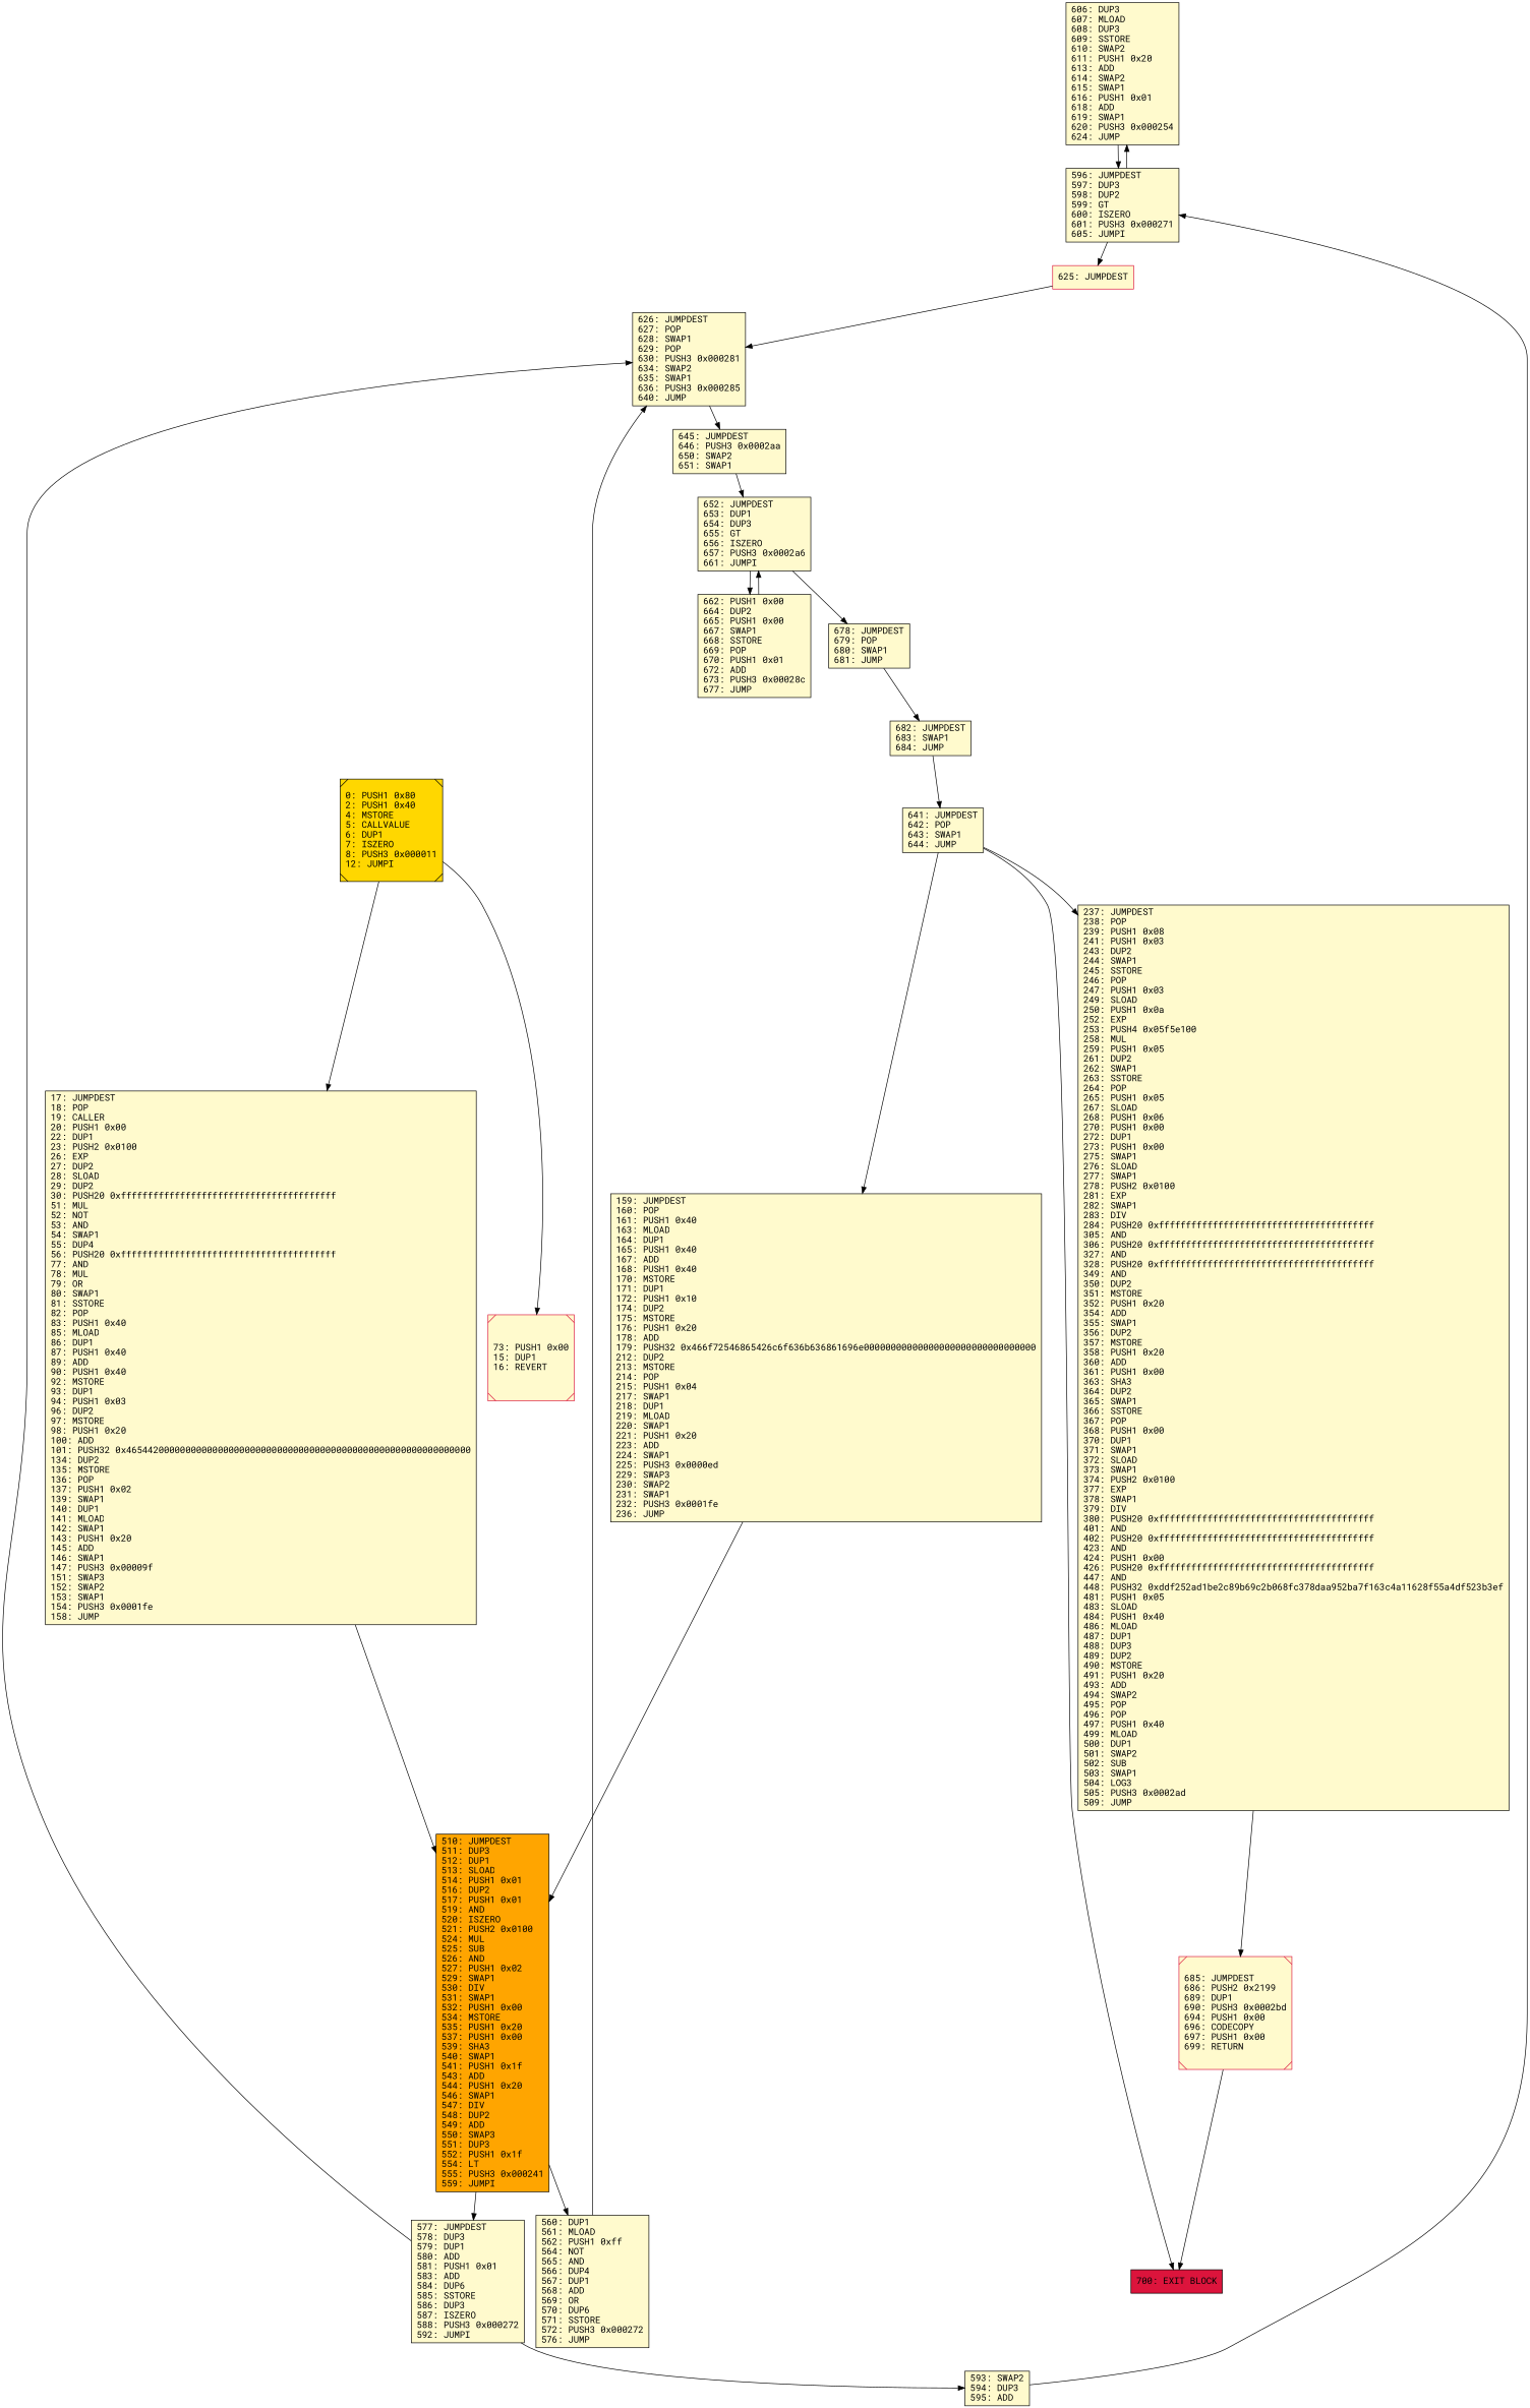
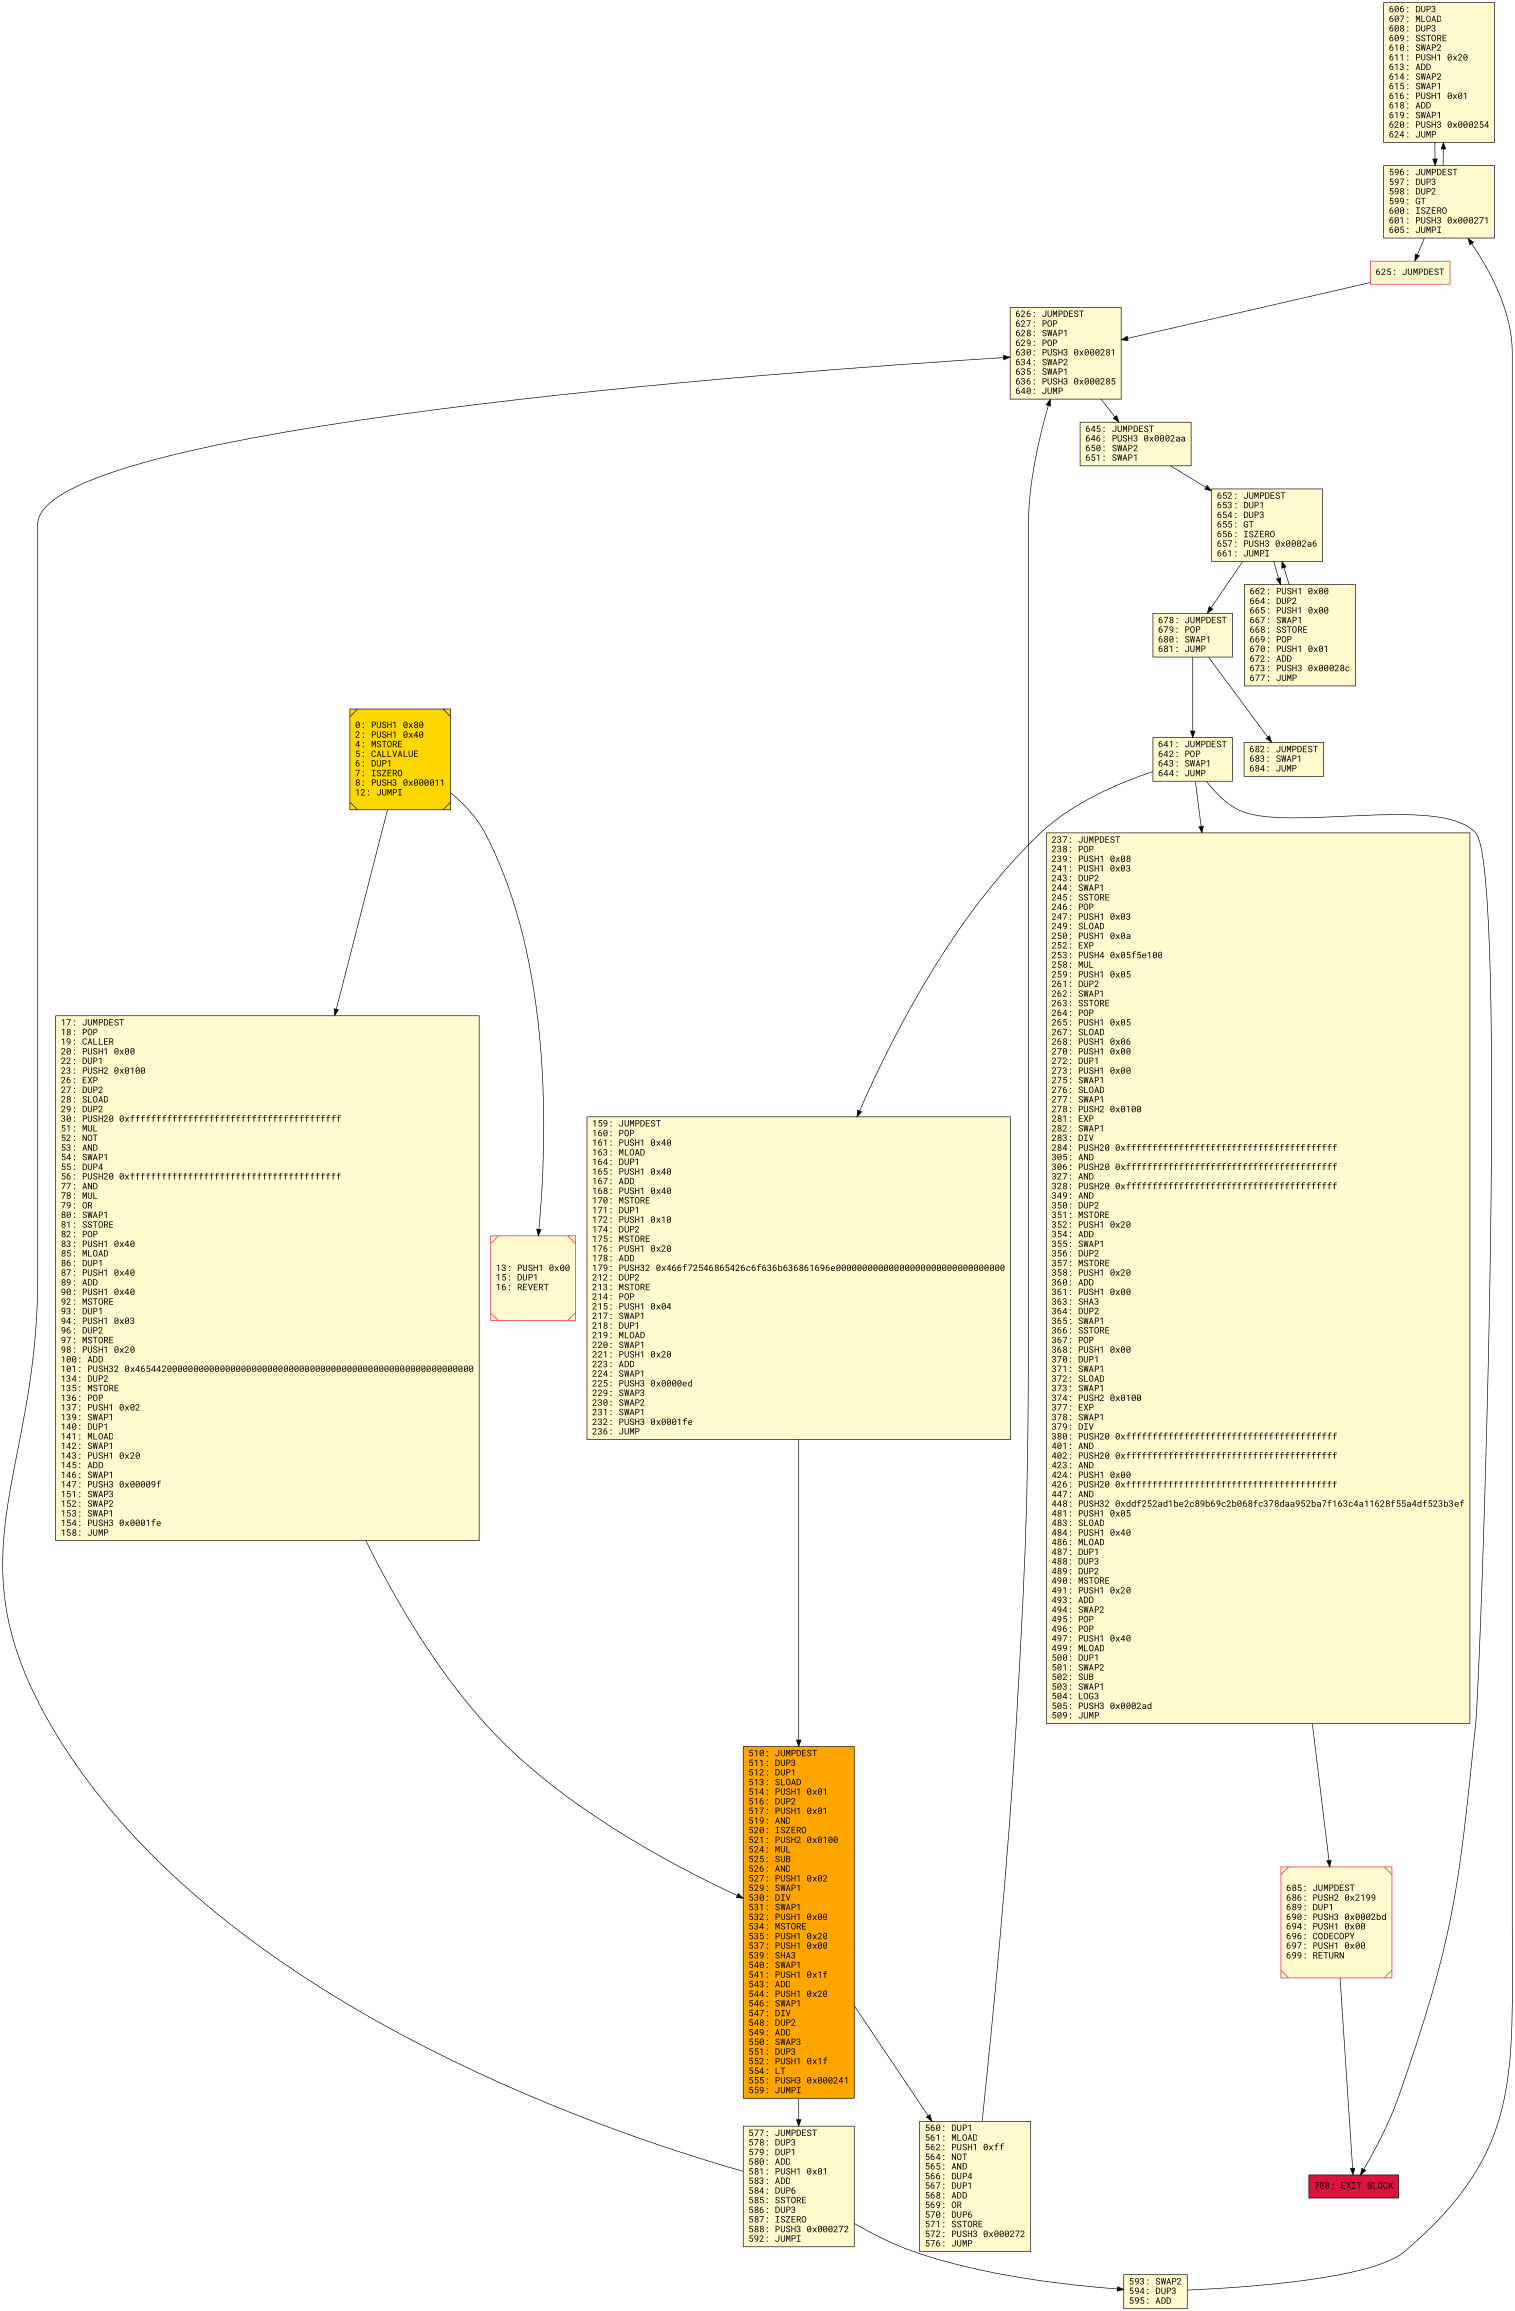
  digraph {
    fontname="Roboto Mono"
    rankdir=UD
    node [color=black fillcolor=lemonchiffon fontcolor=black fontname="Roboto Mono" shape=box style=filled]
    edge [fontname="Roboto Mono"]
    n1 [label="606: DUP3\l607: MLOAD\l608: DUP3\l609: SSTORE\l610: SWAP2\l611: PUSH1 0x20\l613: ADD\l614: SWAP2\l615: SWAP1\l616: PUSH1 0x01\l618: ADD\l619: SWAP1\l620: PUSH3 0x000254\l624: JUMP\l"]
    n2 [label="596: JUMPDEST\l597: DUP3\l598: DUP2\l599: GT\l600: ISZERO\l601: PUSH3 0x000271\l605: JUMPI\l"]
    n3 [color=crimson label="625: JUMPDEST\l"]
    n4 [label="652: JUMPDEST\l653: DUP1\l654: DUP3\l655: GT\l656: ISZERO\l657: PUSH3 0x0002a6\l661: JUMPI\l"]
    n5 [label="662: PUSH1 0x00\l664: DUP2\l665: PUSH1 0x00\l667: SWAP1\l668: SSTORE\l669: POP\l670: PUSH1 0x01\l672: ADD\l673: PUSH3 0x00028c\l677: JUMP\l"]
    n6 [label="678: JUMPDEST\l679: POP\l680: SWAP1\l681: JUMP\l"]
    n7 [label="682: JUMPDEST\l683: SWAP1\l684: JUMP\l"]
    n8 [label="645: JUMPDEST\l646: PUSH3 0x0002aa\l650: SWAP2\l651: SWAP1\l"]
-   n9 [color=crimson label="73: PUSH1 0x00\l15: DUP1\l16: REVERT\l" shape=Msquare]
+   n9 [color=crimson label="13: PUSH1 0x00\l15: DUP1\l16: REVERT\l" shape=Msquare]
    n10 [fillcolor=crimson label="700: EXIT BLOCK\l"]
    n11 [label="560: DUP1\l561: MLOAD\l562: PUSH1 0xff\l564: NOT\l565: AND\l566: DUP4\l567: DUP1\l568: ADD\l569: OR\l570: DUP6\l571: SSTORE\l572: PUSH3 0x000272\l576: JUMP\l"]
    n12 [label="626: JUMPDEST\l627: POP\l628: SWAP1\l629: POP\l630: PUSH3 0x000281\l634: SWAP2\l635: SWAP1\l636: PUSH3 0x000285\l640: JUMP\l"]
    n13 [label="17: JUMPDEST\l18: POP\l19: CALLER\l20: PUSH1 0x00\l22: DUP1\l23: PUSH2 0x0100\l26: EXP\l27: DUP2\l28: SLOAD\l29: DUP2\l30: PUSH20 0xffffffffffffffffffffffffffffffffffffffff\l51: MUL\l52: NOT\l53: AND\l54: SWAP1\l55: DUP4\l56: PUSH20 0xffffffffffffffffffffffffffffffffffffffff\l77: AND\l78: MUL\l79: OR\l80: SWAP1\l81: SSTORE\l82: POP\l83: PUSH1 0x40\l85: MLOAD\l86: DUP1\l87: PUSH1 0x40\l89: ADD\l90: PUSH1 0x40\l92: MSTORE\l93: DUP1\l94: PUSH1 0x03\l96: DUP2\l97: MSTORE\l98: PUSH1 0x20\l100: ADD\l101: PUSH32 0x4654420000000000000000000000000000000000000000000000000000000000\l134: DUP2\l135: MSTORE\l136: POP\l137: PUSH1 0x02\l139: SWAP1\l140: DUP1\l141: MLOAD\l142: SWAP1\l143: PUSH1 0x20\l145: ADD\l146: SWAP1\l147: PUSH3 0x00009f\l151: SWAP3\l152: SWAP2\l153: SWAP1\l154: PUSH3 0x0001fe\l158: JUMP\l"]
    n14 [fillcolor=orange label="510: JUMPDEST\l511: DUP3\l512: DUP1\l513: SLOAD\l514: PUSH1 0x01\l516: DUP2\l517: PUSH1 0x01\l519: AND\l520: ISZERO\l521: PUSH2 0x0100\l524: MUL\l525: SUB\l526: AND\l527: PUSH1 0x02\l529: SWAP1\l530: DIV\l531: SWAP1\l532: PUSH1 0x00\l534: MSTORE\l535: PUSH1 0x20\l537: PUSH1 0x00\l539: SHA3\l540: SWAP1\l541: PUSH1 0x1f\l543: ADD\l544: PUSH1 0x20\l546: SWAP1\l547: DIV\l548: DUP2\l549: ADD\l550: SWAP3\l551: DUP3\l552: PUSH1 0x1f\l554: LT\l555: PUSH3 0x000241\l559: JUMPI\l"]
    n15 [label="577: JUMPDEST\l578: DUP3\l579: DUP1\l580: ADD\l581: PUSH1 0x01\l583: ADD\l584: DUP6\l585: SSTORE\l586: DUP3\l587: ISZERO\l588: PUSH3 0x000272\l592: JUMPI\l"]
    n16 [label="641: JUMPDEST\l642: POP\l643: SWAP1\l644: JUMP\l"]
    n17 [label="237: JUMPDEST\l238: POP\l239: PUSH1 0x08\l241: PUSH1 0x03\l243: DUP2\l244: SWAP1\l245: SSTORE\l246: POP\l247: PUSH1 0x03\l249: SLOAD\l250: PUSH1 0x0a\l252: EXP\l253: PUSH4 0x05f5e100\l258: MUL\l259: PUSH1 0x05\l261: DUP2\l262: SWAP1\l263: SSTORE\l264: POP\l265: PUSH1 0x05\l267: SLOAD\l268: PUSH1 0x06\l270: PUSH1 0x00\l272: DUP1\l273: PUSH1 0x00\l275: SWAP1\l276: SLOAD\l277: SWAP1\l278: PUSH2 0x0100\l281: EXP\l282: SWAP1\l283: DIV\l284: PUSH20 0xffffffffffffffffffffffffffffffffffffffff\l305: AND\l306: PUSH20 0xffffffffffffffffffffffffffffffffffffffff\l327: AND\l328: PUSH20 0xffffffffffffffffffffffffffffffffffffffff\l349: AND\l350: DUP2\l351: MSTORE\l352: PUSH1 0x20\l354: ADD\l355: SWAP1\l356: DUP2\l357: MSTORE\l358: PUSH1 0x20\l360: ADD\l361: PUSH1 0x00\l363: SHA3\l364: DUP2\l365: SWAP1\l366: SSTORE\l367: POP\l368: PUSH1 0x00\l370: DUP1\l371: SWAP1\l372: SLOAD\l373: SWAP1\l374: PUSH2 0x0100\l377: EXP\l378: SWAP1\l379: DIV\l380: PUSH20 0xffffffffffffffffffffffffffffffffffffffff\l401: AND\l402: PUSH20 0xffffffffffffffffffffffffffffffffffffffff\l423: AND\l424: PUSH1 0x00\l426: PUSH20 0xffffffffffffffffffffffffffffffffffffffff\l447: AND\l448: PUSH32 0xddf252ad1be2c89b69c2b068fc378daa952ba7f163c4a11628f55a4df523b3ef\l481: PUSH1 0x05\l483: SLOAD\l484: PUSH1 0x40\l486: MLOAD\l487: DUP1\l488: DUP3\l489: DUP2\l490: MSTORE\l491: PUSH1 0x20\l493: ADD\l494: SWAP2\l495: POP\l496: POP\l497: PUSH1 0x40\l499: MLOAD\l500: DUP1\l501: SWAP2\l502: SUB\l503: SWAP1\l504: LOG3\l505: PUSH3 0x0002ad\l509: JUMP\l"]
    n18 [label="159: JUMPDEST\l160: POP\l161: PUSH1 0x40\l163: MLOAD\l164: DUP1\l165: PUSH1 0x40\l167: ADD\l168: PUSH1 0x40\l170: MSTORE\l171: DUP1\l172: PUSH1 0x10\l174: DUP2\l175: MSTORE\l176: PUSH1 0x20\l178: ADD\l179: PUSH32 0x466f72546865426c6f636b636861696e00000000000000000000000000000000\l212: DUP2\l213: MSTORE\l214: POP\l215: PUSH1 0x04\l217: SWAP1\l218: DUP1\l219: MLOAD\l220: SWAP1\l221: PUSH1 0x20\l223: ADD\l224: SWAP1\l225: PUSH3 0x0000ed\l229: SWAP3\l230: SWAP2\l231: SWAP1\l232: PUSH3 0x0001fe\l236: JUMP\l"]
    n19 [color=crimson label="685: JUMPDEST\l686: PUSH2 0x2199\l689: DUP1\l690: PUSH3 0x0002bd\l694: PUSH1 0x00\l696: CODECOPY\l697: PUSH1 0x00\l699: RETURN\l" shape=Msquare]
    n20 [label="593: SWAP2\l594: DUP3\l595: ADD\l"]
    n21 [fillcolor=gold label="0: PUSH1 0x80\l2: PUSH1 0x40\l4: MSTORE\l5: CALLVALUE\l6: DUP1\l7: ISZERO\l8: PUSH3 0x000011\l12: JUMPI\l" shape=Msquare]
    n1 -> n2
    n2 -> n1
    n2 -> n3
    n3 -> n12
    n4 -> n5
    n4 -> n6
    n5 -> n4
    n6 -> n7
-   n7 -> n16
+   n6 -> n16
    n8 -> n4
    n11 -> n12
    n12 -> n8
    n13 -> n14
    n14 -> n11
    n14 -> n15
    n15 -> n12
    n15 -> n20
    n16 -> n10
    n16 -> n17
    n16 -> n18
    n17 -> n19
    n18 -> n14
    n19 -> n10
    n20 -> n2
    n21 -> n9
    n21 -> n13
  }
